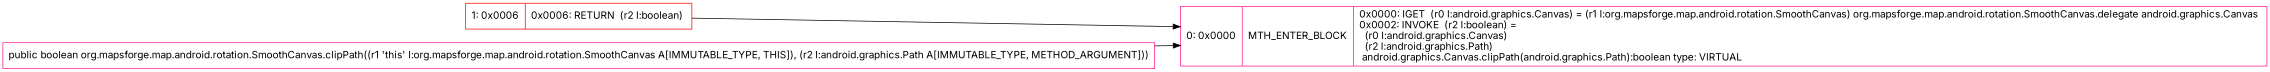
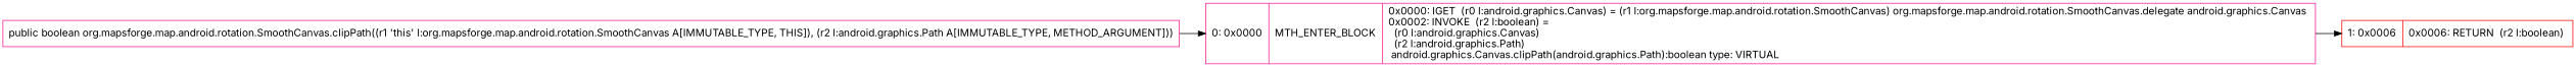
  digraph {
    rankdir=LR
    fontname=Inter
    node [shape=record color=deeppink fontname=Inter]
    edge [fontname=Inter]
    n1 [label="{0\:\ 0x0000|MTH_ENTER_BLOCK\l|0x0000: IGET  (r0 I:android.graphics.Canvas) = (r1 I:org.mapsforge.map.android.rotation.SmoothCanvas) org.mapsforge.map.android.rotation.SmoothCanvas.delegate android.graphics.Canvas \l0x0002: INVOKE  (r2 I:boolean) = \l  (r0 I:android.graphics.Canvas)\l  (r2 I:android.graphics.Path)\l android.graphics.Canvas.clipPath(android.graphics.Path):boolean type: VIRTUAL \l}"]
    n2 [label="{1\:\ 0x0006|0x0006: RETURN  (r2 I:boolean) \l}" color=red]
    n3 [label="{public boolean org.mapsforge.map.android.rotation.SmoothCanvas.clipPath((r1 'this' I:org.mapsforge.map.android.rotation.SmoothCanvas A[IMMUTABLE_TYPE, THIS]), (r2 I:android.graphics.Path A[IMMUTABLE_TYPE, METHOD_ARGUMENT])) }"]
-   n2 -> n1
+   n1 -> n2
    n3 -> n1
  }
